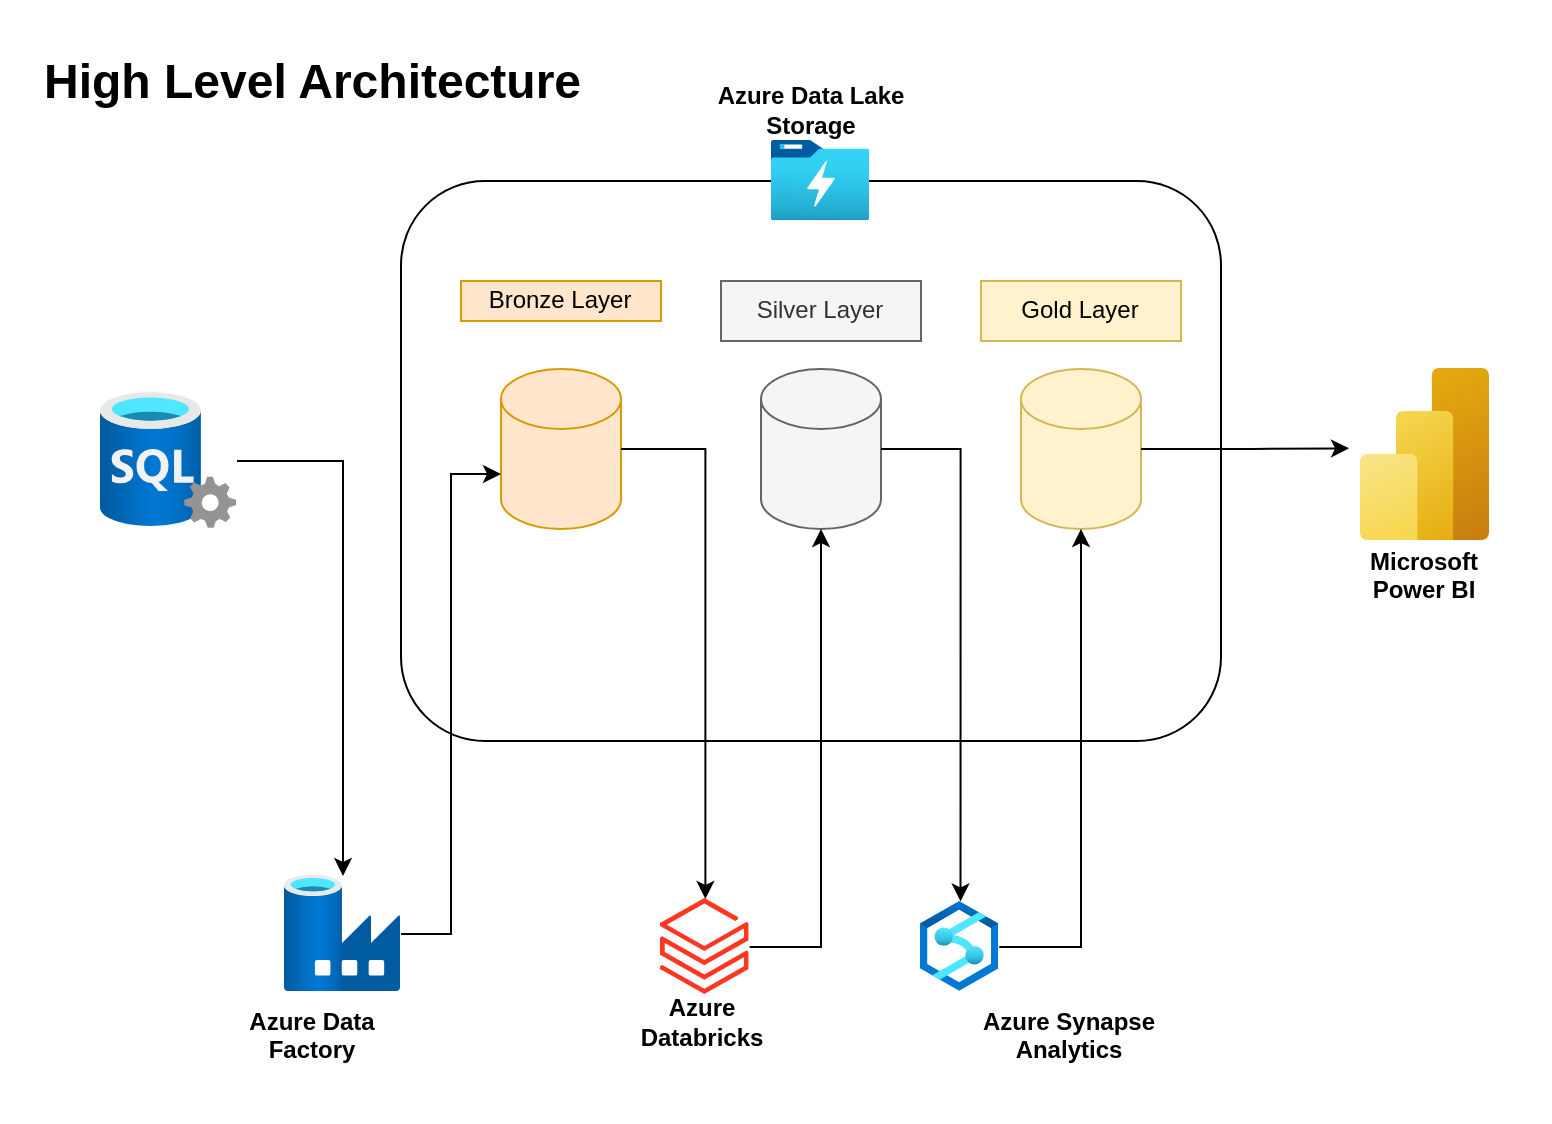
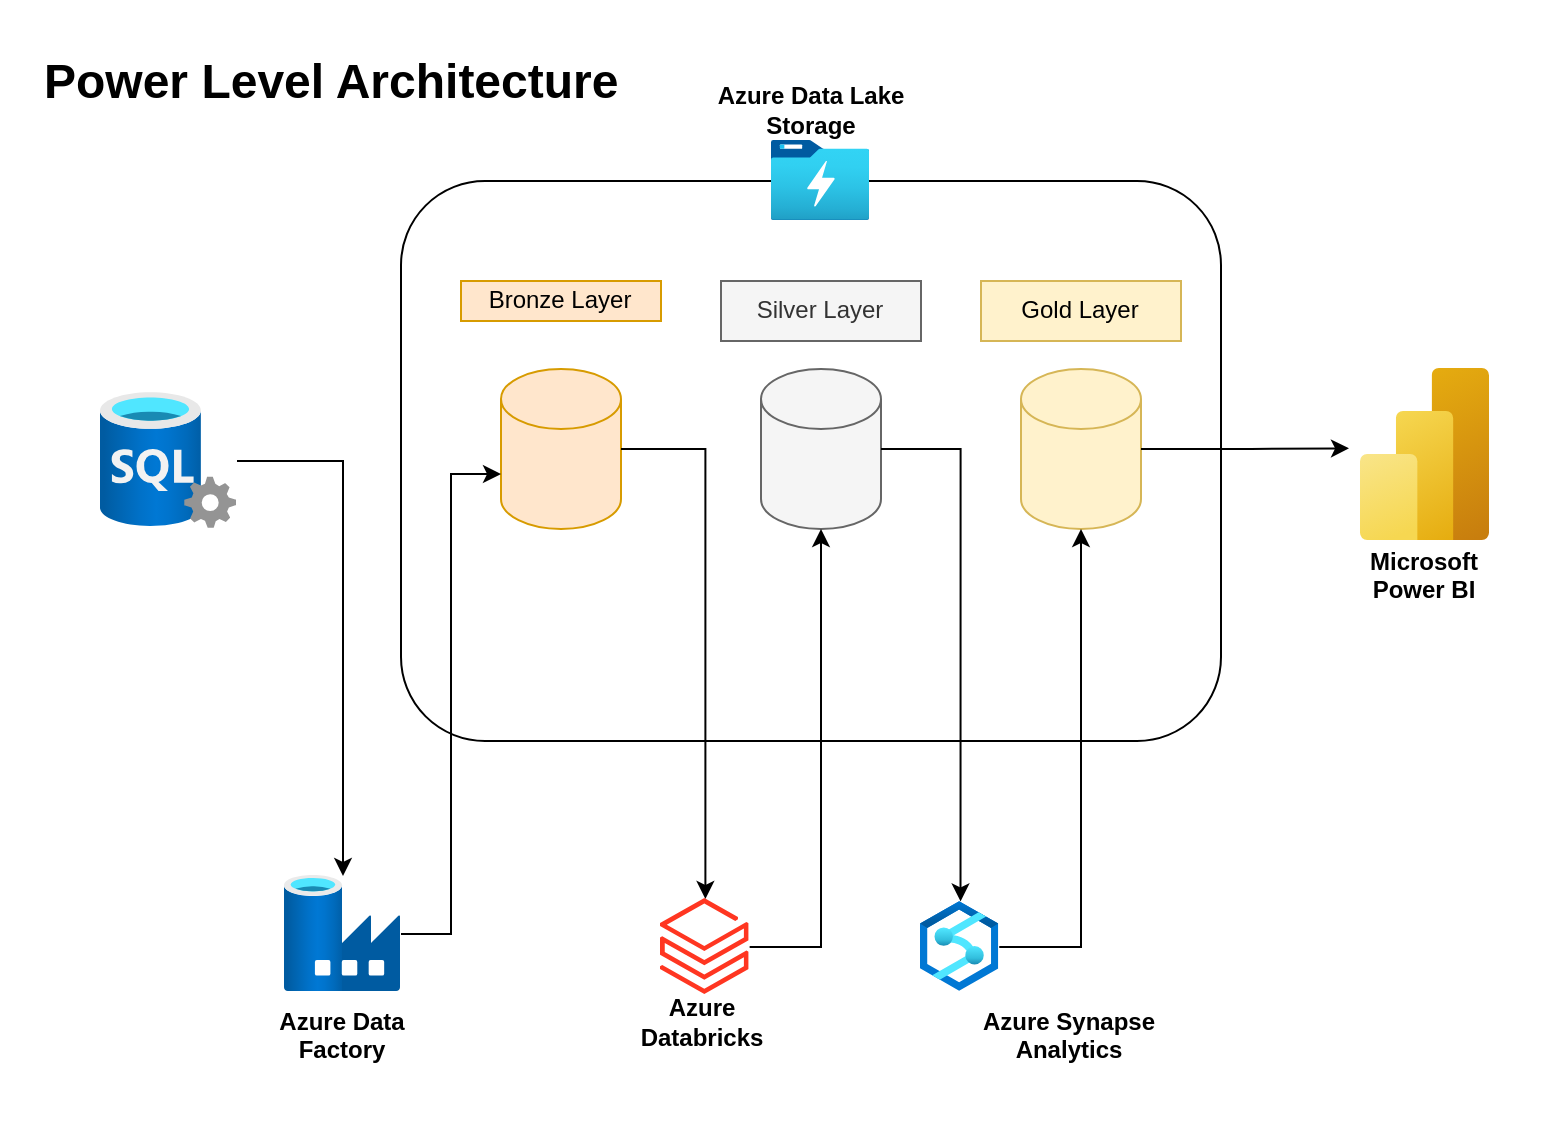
  <mxCell id="0" />
  <mxCell id="1" parent="0" />
  <mxCell id="2" style="edgeStyle=orthogonalEdgeStyle;rounded=0;orthogonalLoop=1;jettySize=auto;html=1;" parent="1" source="3" target="9" edge="1"><mxGeometry relative="1" as="geometry" /></mxCell>
  <mxCell id="3" value="" style="image;aspect=fixed;html=1;points=[];align=center;fontSize=12;image=img/lib/azure2/databases/SQL_Server.svg;" parent="1" vertex="1"><mxGeometry x="50" y="196" width="68" height="68" as="geometry" /></mxCell>
  <mxCell id="4" value="" style="rounded=1;whiteSpace=wrap;html=1;fillColor=none;" parent="1" vertex="1"><mxGeometry x="200" y="90" width="410" height="280" as="geometry" /></mxCell>
  <mxCell id="5" value="" style="shape=cylinder3;whiteSpace=wrap;html=1;boundedLbl=1;backgroundOutline=1;size=15;fillColor=#ffe6cc;strokeColor=#d79b00;" parent="1" vertex="1"><mxGeometry x="250" y="184" width="60" height="80" as="geometry" /></mxCell>
  <mxCell id="6" value="" style="shape=cylinder3;whiteSpace=wrap;html=1;boundedLbl=1;backgroundOutline=1;size=15;fillColor=#f5f5f5;strokeColor=#666666;fontColor=#333333;" parent="1" vertex="1"><mxGeometry x="380" y="184" width="60" height="80" as="geometry" /></mxCell>
  <mxCell id="7" value="" style="shape=cylinder3;whiteSpace=wrap;html=1;boundedLbl=1;backgroundOutline=1;size=15;fillColor=#fff2cc;strokeColor=#d6b656;" parent="1" vertex="1"><mxGeometry x="510" y="184" width="60" height="80" as="geometry" /></mxCell>
  <mxCell id="8" value="" style="image;aspect=fixed;html=1;points=[];align=center;fontSize=12;image=img/lib/azure2/analytics/Data_Lake_Store_Gen1.svg;" parent="1" vertex="1"><mxGeometry x="385.38" y="70" width="49.23" height="40" as="geometry" /></mxCell>
  <mxCell id="9" value="" style="image;aspect=fixed;html=1;points=[];align=center;fontSize=12;image=img/lib/azure2/databases/Data_Factory.svg;" parent="1" vertex="1"><mxGeometry x="142" y="437.5" width="58" height="58" as="geometry" /></mxCell>
  <mxCell id="10" style="edgeStyle=orthogonalEdgeStyle;rounded=0;orthogonalLoop=1;jettySize=auto;html=1;entryX=0;entryY=0;entryDx=0;entryDy=52.5;entryPerimeter=0;" parent="1" source="9" target="5" edge="1"><mxGeometry relative="1" as="geometry" /></mxCell>
  <mxCell id="11" style="edgeStyle=orthogonalEdgeStyle;rounded=0;orthogonalLoop=1;jettySize=auto;html=1;entryX=0.505;entryY=-0.007;entryDx=0;entryDy=0;entryPerimeter=0;" parent="1" source="6" target="15" edge="1"><mxGeometry relative="1" as="geometry"><mxPoint x="470" y="224" as="targetPoint" /></mxGeometry></mxCell>
  <mxCell id="12" value="" style="image;aspect=fixed;html=1;points=[];align=center;fontSize=12;image=img/lib/azure2/analytics/Power_BI_Embedded.svg;" parent="1" vertex="1"><mxGeometry x="680" y="184" width="64.5" height="86" as="geometry" /></mxCell>
  <mxCell id="13" style="edgeStyle=orthogonalEdgeStyle;rounded=0;orthogonalLoop=1;jettySize=auto;html=1;entryX=-0.093;entryY=0.461;entryDx=0;entryDy=0;entryPerimeter=0;" parent="1" source="7" target="12" edge="1"><mxGeometry relative="1" as="geometry" /></mxCell>
  <mxCell id="14" style="edgeStyle=orthogonalEdgeStyle;rounded=0;orthogonalLoop=1;jettySize=auto;html=1;entryX=0.5;entryY=1;entryDx=0;entryDy=0;entryPerimeter=0;" parent="1" source="18" target="6" edge="1"><mxGeometry relative="1" as="geometry"><mxPoint x="410" y="279.99" as="targetPoint" /></mxGeometry></mxCell>
  <mxCell id="15" value="" style="image;aspect=fixed;html=1;points=[];align=center;fontSize=12;image=img/lib/azure2/analytics/Azure_Synapse_Analytics.svg;" parent="1" vertex="1"><mxGeometry x="460" y="450.5" width="39.13" height="45" as="geometry" /></mxCell>
  <mxCell id="16" style="edgeStyle=orthogonalEdgeStyle;rounded=0;orthogonalLoop=1;jettySize=auto;html=1;entryX=0.5;entryY=1;entryDx=0;entryDy=0;entryPerimeter=0;" parent="1" source="15" target="7" edge="1"><mxGeometry relative="1" as="geometry"><mxPoint x="540" y="279.99" as="targetPoint" /></mxGeometry></mxCell>
  <mxCell id="17" value="" style="edgeStyle=orthogonalEdgeStyle;rounded=0;orthogonalLoop=1;jettySize=auto;html=1;" parent="1" source="5" target="18" edge="1"><mxGeometry relative="1" as="geometry"><mxPoint x="310" y="224" as="sourcePoint" /><mxPoint x="340" y="510" as="targetPoint" /></mxGeometry></mxCell>
  <mxCell id="18" value="" style="image;aspect=fixed;html=1;points=[];align=center;fontSize=12;image=img/lib/azure2/analytics/Azure_Databricks.svg;" parent="1" vertex="1"><mxGeometry x="330" y="449" width="44.33" height="48" as="geometry" /></mxCell>
- <mxCell id="19" value="Azure Data Factory&lt;div&gt;&lt;br&gt;&lt;/div&gt;" style="text;html=1;align=center;verticalAlign=middle;whiteSpace=wrap;rounded=0;fontStyle=1" parent="1" vertex="1"><mxGeometry x="115" y="510" width="82" height="30" as="geometry" /></mxCell>
+ <mxCell id="19" value="Azure Data Factory&lt;div&gt;&lt;br&gt;&lt;/div&gt;" style="text;html=1;align=center;verticalAlign=middle;whiteSpace=wrap;rounded=0;fontStyle=1" parent="1" vertex="1"><mxGeometry x="130" y="510" width="82" height="30" as="geometry" /></mxCell>
  <mxCell id="20" value="&lt;div&gt;Azure Databricks&lt;/div&gt;" style="text;html=1;align=center;verticalAlign=middle;whiteSpace=wrap;rounded=0;fontStyle=1" parent="1" vertex="1"><mxGeometry x="310" y="495.5" width="82" height="30" as="geometry" /></mxCell>
  <mxCell id="21" value="Azure Synapse Analytics&lt;div&gt;&lt;div&gt;&lt;br&gt;&lt;/div&gt;&lt;/div&gt;" style="text;html=1;align=center;verticalAlign=middle;whiteSpace=wrap;rounded=0;fontStyle=1" parent="1" vertex="1"><mxGeometry x="488.85" y="510" width="91.44" height="30" as="geometry" /></mxCell>
  <mxCell id="22" value="&lt;div&gt;Microsoft Power BI&lt;/div&gt;&lt;div&gt;&lt;br&gt;&lt;/div&gt;" style="text;html=1;align=center;verticalAlign=middle;whiteSpace=wrap;rounded=0;fontStyle=1" parent="1" vertex="1"><mxGeometry x="671.25" y="280" width="82" height="30" as="geometry" /></mxCell>
- <mxCell id="23" value="&lt;h1 style=&quot;margin-top: 0px;&quot;&gt;High Level Architecture&lt;/h1&gt;" style="text;html=1;whiteSpace=wrap;overflow=hidden;rounded=0;" parent="1" vertex="1"><mxGeometry x="20" y="20" width="320" height="40" as="geometry" /></mxCell>
+ <mxCell id="23" value="&lt;h1 style=&quot;margin-top: 0px;&quot;&gt;Power Level Architecture&lt;/h1&gt;" style="text;html=1;whiteSpace=wrap;overflow=hidden;rounded=0;" parent="1" vertex="1"><mxGeometry x="20" y="20" width="320" height="40" as="geometry" /></mxCell>
  <mxCell id="24" value="Bronze Layer" style="rounded=0;whiteSpace=wrap;html=1;fillColor=#ffe6cc;strokeColor=#d79b00;" parent="1" vertex="1"><mxGeometry x="230" y="140" width="100" height="20" as="geometry" /></mxCell>
  <mxCell id="25" value="Silver Layer" style="rounded=0;whiteSpace=wrap;html=1;fillColor=#f5f5f5;strokeColor=#666666;fontColor=#333333;" parent="1" vertex="1"><mxGeometry x="360" y="140" width="100" height="30" as="geometry" /></mxCell>
  <mxCell id="26" value="Gold Layer" style="rounded=0;whiteSpace=wrap;html=1;fillColor=#fff2cc;strokeColor=#d6b656;" parent="1" vertex="1"><mxGeometry x="490" y="140" width="100" height="30" as="geometry" /></mxCell>
  <mxCell id="27" value="Azure Data Lake Storage" style="text;html=1;align=center;verticalAlign=middle;whiteSpace=wrap;rounded=0;fontStyle=1" parent="1" vertex="1"><mxGeometry x="352.5" y="40" width="105" height="30" as="geometry" /></mxCell>
